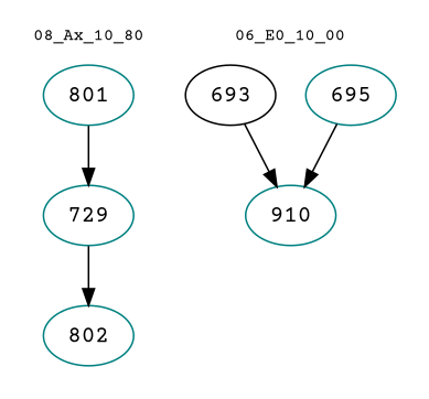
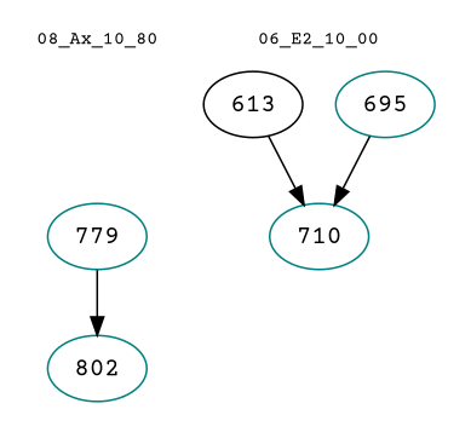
  digraph {
    fontname="Courier Prime"
    node [color=teal fontname="Courier Prime"]
    edge [color=black fontname="Courier Prime"]
-   n1 [label=801]
-   n2 [label=729]
+   n2 [label=779]
    n3 [label=802]
    n4 [label=695]
-   n5 [color=black label=693]
-   n6 [label=910]
+   n5 [color=black label=613]
+   n6 [label=710]
    subgraph cluster_1 {
      color=white
      fontsize=10
      label="08_Ax_10_80"
-     n1
      n2
      n3
    }
    subgraph cluster_2 {
      color=white
      fontsize=10
-     label="06_E0_10_00"
+     label="06_E2_10_00"
      n4
      n5
      n6
    }
-   n1 -> n2
    n2 -> n3
    n4 -> n6
    n5 -> n6
  }
